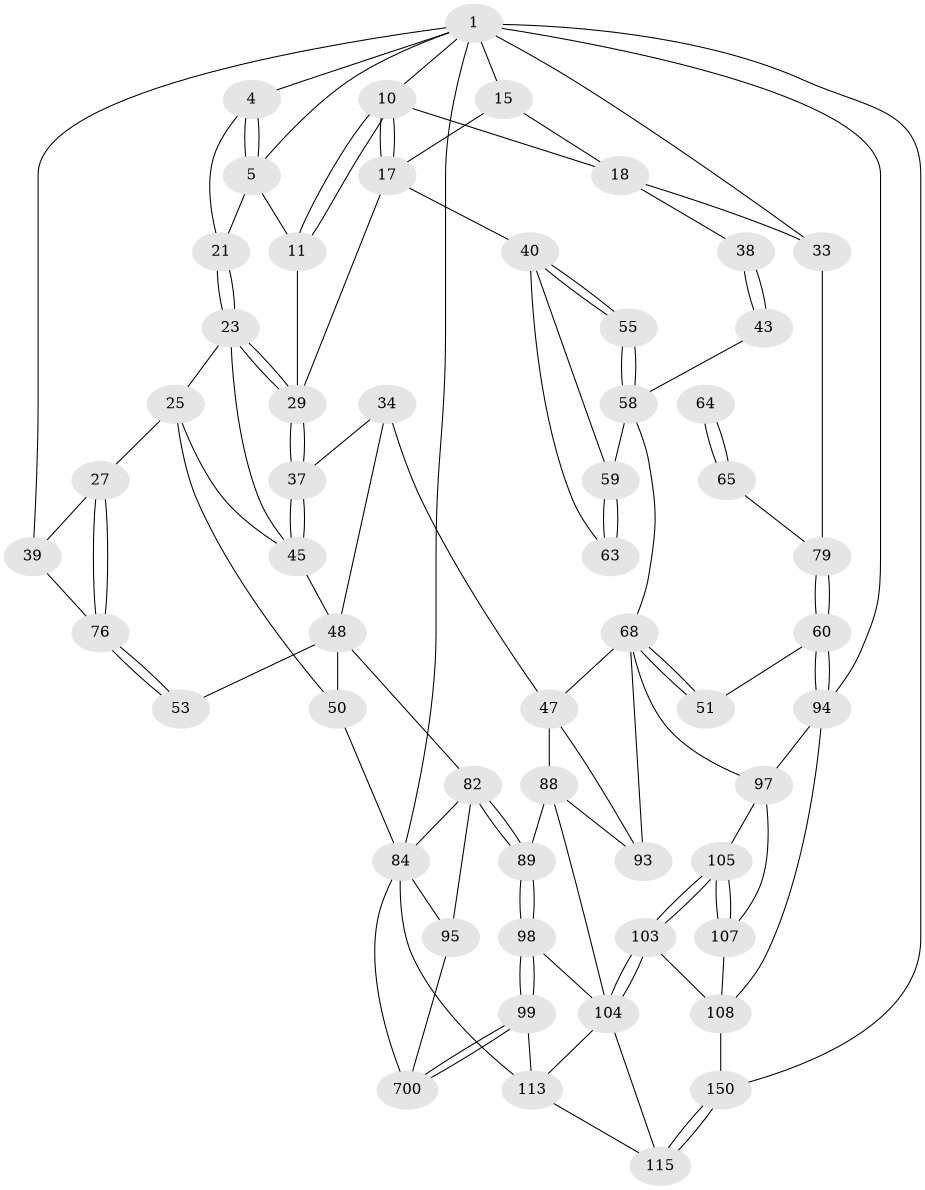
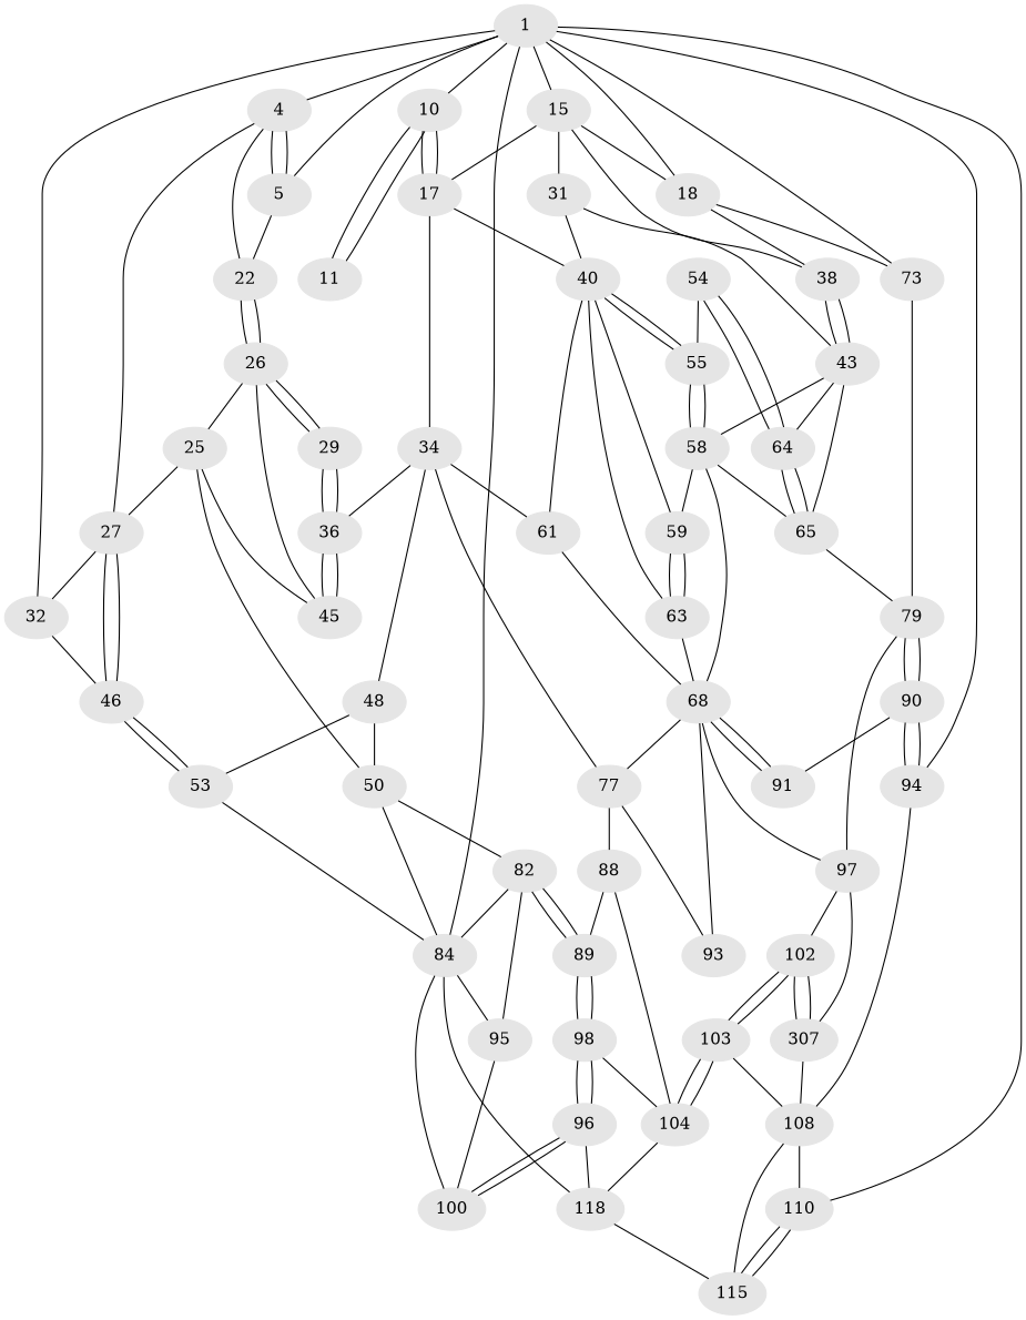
  graph {
    node [color=gray90 style=filled]
    1 [super="+8+2"]
    4 [super="+21"]
    5 [super="+6+13"]
    10
    15 [super="+16+20"]
    18 [super="+19"]
-   32 [label=39]
-   73 [label=33]
+   32
+   73
    84 [super="+85"]
    94 [super="+96"]
-   110 [label=150]
-   22 [label=21]
+   110
+   22
    27 [super="+28"]
    11 [super="+12"]
    17 [super="+33"]
+   31 [super="+39"]
    38
-   46 [label=76]
+   46
    79
    95
-   100 [label=700]
-   113 [super="+116"]
+   100
+   113 [super="+116" label=118]
    97 [super="+101"]
    108 [super="+111"]
    115
-   23 [super="+24"]
+   23 [super="+24" label=26]
    29
    34 [super="+35"]
    40 [super="+41"]
-   36 [label=37]
+   36
    43 [super="+67+44"]
    48 [super="+49"]
-   77 [super="+78" label=47]
+   61 [super="+62"]
+   77 [super="+78"]
    55
    59
    63
    25 [super="+26"]
    45 [super="+47"]
    50 [super="+52"]
    53
    64
    65 [super="+76"]
    58 [super="+66"]
    82 [super="+83"]
    68 [super="+69"]
    93
    88 [super="+106"]
+   54
    89
-   91 [label=51]
-   90 [label=60]
-   102 [label=105]
-   107
+   91
+   90
+   102
+   107 [label=307]
    104 [super="+105+114"]
    98
-   99
+   99 [label=96]
    103
    1 -- 4
    1 -- 5
    1 -- 10
    1 -- 15
-   10 -- 18 [weight=2]
+   1 -- 18 [weight=2]
    1 -- 32
    1 -- 73
    1 -- 84 [weight=2]
    1 -- 94
    1 -- 110
    4 -- 5
    4 -- 5
    4 -- 22
+   4 -- 27
    5 -- 22
-   5 -- 11 [weight=2]
    10 -- 11
    10 -- 11
    10 -- 17
    10 -- 17
    15 -- 18
    15 -- 17
+   15 -- 31 [weight=2]
+   15 -- 38
    18 -- 73
    18 -- 38
    32 -- 46
    73 -- 79
    84 -- 95
    84 -- 100
    84 -- 113
-   94 -- 97
+   79 -- 97
    94 -- 108
    110 -- 115
    110 -- 115
    22 -- 23
    22 -- 23
    27 -- 32
    27 -- 46
    27 -- 46
-   11 -- 29
-   17 -- 29
+   17 -- 34
    17 -- 40
+   31 -- 40
+   31 -- 43
    38 -- 43
    38 -- 43
    46 -- 53
    46 -- 53
    79 -- 90
    79 -- 90
    95 -- 100
    113 -- 115
    97 -- 102
    97 -- 107
    108 -- 110
    23 -- 29
    23 -- 29
    23 -- 25
    23 -- 45
    29 -- 36
    29 -- 36
    34 -- 36
    34 -- 48 [weight=2]
+   34 -- 61 [weight=2]
    34 -- 77
+   40 -- 61
    40 -- 55
    40 -- 55
    40 -- 59
    40 -- 63
    36 -- 45
    36 -- 45
+   43 -- 64
+   43 -- 65
    43 -- 58
    48 -- 50
    48 -- 53
-   48 -- 82
+   50 -- 82
+   61 -- 68
    77 -- 93
    77 -- 88
    55 -- 58
    55 -- 58
    59 -- 63
    59 -- 63
+   63 -- 68
    25 -- 27
    25 -- 45
    25 -- 50
-   45 -- 48
    50 -- 84
+   53 -- 84
    64 -- 65
    64 -- 65
    65 -- 79
    58 -- 59
+   58 -- 65
    58 -- 68
    82 -- 84
    82 -- 95
    82 -- 89
    82 -- 89
    68 -- 97
    68 -- 77 [weight=2]
    68 -- 93
    68 -- 91 [weight=2]
    68 -- 91
-   88 -- 93
    88 -- 89
    88 -- 104
+   54 -- 55
+   54 -- 64
+   54 -- 64
    89 -- 98
    89 -- 98
    90 -- 94
    90 -- 94
    90 -- 91
    102 -- 107
    102 -- 107
    102 -- 103
    102 -- 103
    107 -- 108
    104 -- 113
-   104 -- 115
+   108 -- 115
    98 -- 104
    98 -- 99
    98 -- 99
    99 -- 100
    99 -- 100
    99 -- 113
    103 -- 108
    103 -- 104
    103 -- 104
  }
